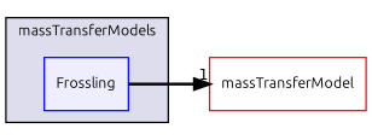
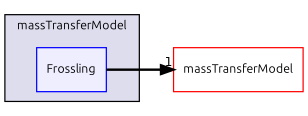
  digraph {
    compound=true
    rankdir=LR
    fontname=Ubuntu
    node [fontname=Ubuntu fontsize=10 shape=box]
    n1 [fillcolor="#eeeeff" label=Frossling pencolor=black style=filled color=blue]
    n2 [label=massTransferModel color=red]
    subgraph cluster_1 {
      bgcolor="#ddddee"
      fontsize=10
-     label=massTransferModels
+     label=massTransferModel
      pencolor=black
      n1
    }
    n1 -> n2 [headlabel=1 labeldistance=1.5 labelfontname=Helvetica labelfontsize=10 style=bold fontname=Ubuntu]
  }
